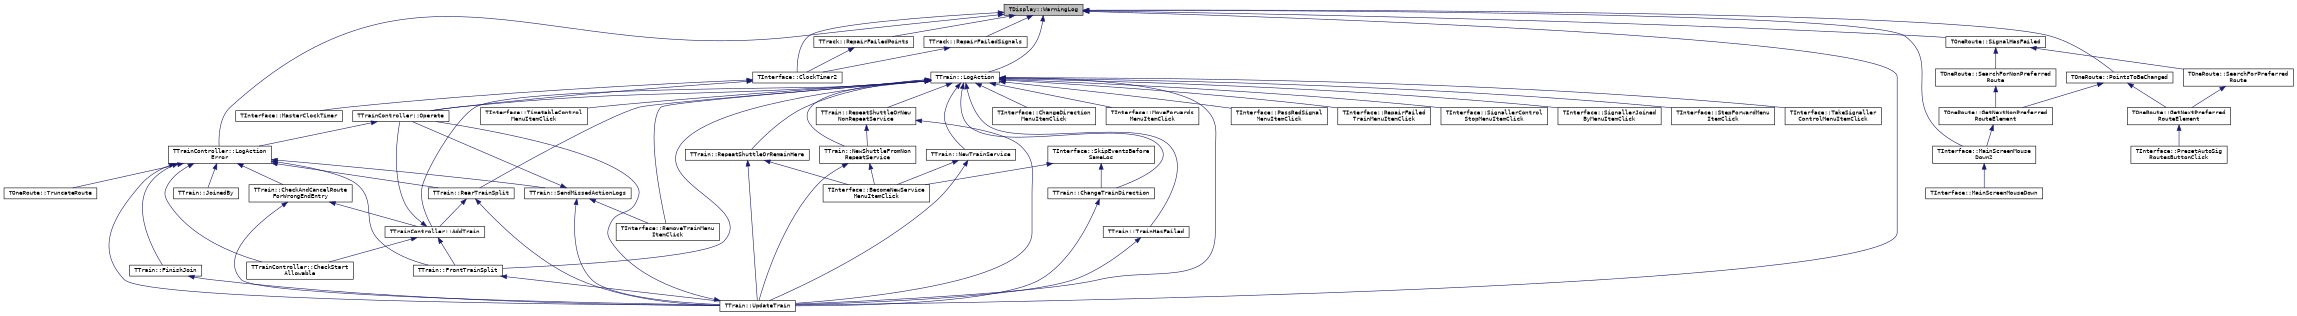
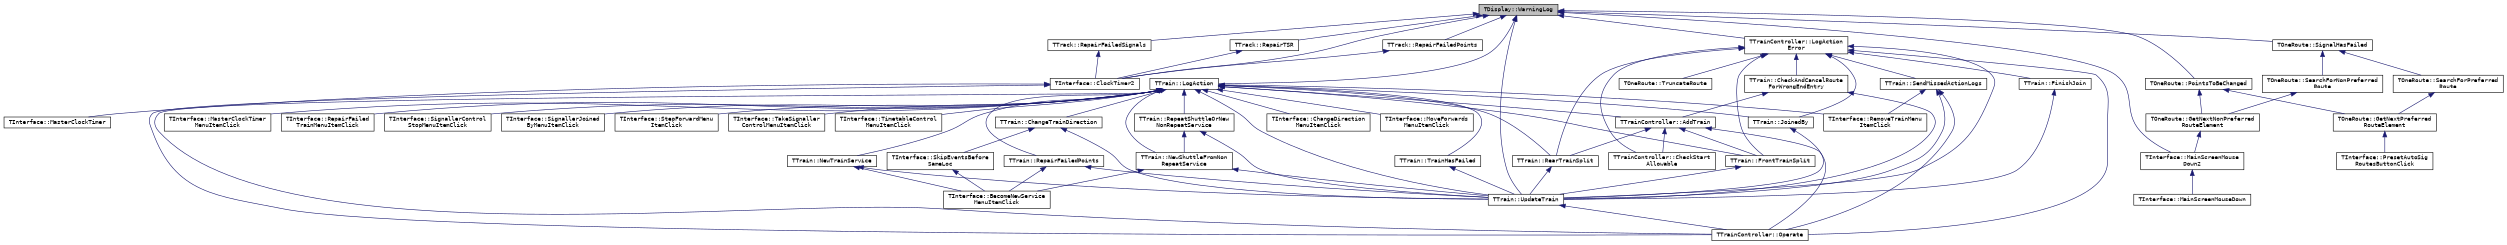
  digraph {
    fontname="DejaVu Sans Mono"
    rankdir=TB
    node [color=black fillcolor=white fontname="DejaVu Sans Mono" fontsize=10 shape=record style=filled]
    edge [color=midnightblue dir=back fontname="DejaVu Sans Mono" fontsize=10 labelfontname=Helvetica labelfontsize=10 style=solid]
    n1 [fillcolor=grey75 fontcolor=black height=0.2 label="TDisplay::WarningLog" width=0.4]
    n2 [height=0.2 label="TInterface::ClockTimer2" width=0.4]
    n3 [height=0.2 label="TTrain::LogAction" width=0.4]
    n4 [height=0.2 label="TTrain::UpdateTrain" width=0.4]
    n5 [height=0.2 label="TTrainController::LogAction\lError" width=0.4]
    n6 [height=0.2 label="TInterface::MainScreenMouse\lDown2" width=0.4]
    n7 [height=0.2 label="TOneRoute::PointsToBeChanged" width=0.4]
    n8 [height=0.2 label="TTrack::RepairFailedPoints" width=0.4]
    n9 [height=0.2 label="TTrack::RepairFailedSignals" width=0.4]
+   n10 [height=0.2 label="TTrack::RepairTSR" width=0.4]
    n11 [height=0.2 label="TOneRoute::SignalHasFailed" width=0.4]
    n12 [height=0.2 label="TInterface::MasterClockTimer" width=0.4]
    n13 [height=0.2 label="TTrainController::Operate" width=0.4]
    n14 [height=0.2 label="TTrainController::AddTrain" width=0.4]
    n15 [height=0.2 label="TTrain::FrontTrainSplit" width=0.4]
    n16 [height=0.2 label="TTrain::RearTrainSplit" width=0.4]
    n17 [height=0.2 label="TInterface::ChangeDirection\lMenuItemClick" width=0.4]
    n18 [height=0.2 label="TTrain::ChangeTrainDirection" width=0.4]
    n19 [height=0.2 label="TTrain::JoinedBy" width=0.4]
    n20 [height=0.2 label="TInterface::MoveForwards\lMenuItemClick" width=0.4]
    n21 [height=0.2 label="TTrain::NewShuttleFromNon\lRepeatService" width=0.4]
    n22 [height=0.2 label="TTrain::NewTrainService" width=0.4]
-   n23 [height=0.2 label="TInterface::PassRedSignal\lMenuItemClick" width=0.4]
+   n23 [height=0.2 label="TInterface::MasterClockTimer\lMenuItemClick" width=0.4]
    n24 [height=0.2 label="TInterface::RemoveTrainMenu\lItemClick" width=0.4]
    n25 [height=0.2 label="TInterface::RepairFailed\lTrainMenuItemClick" width=0.4]
    n26 [height=0.2 label="TTrain::RepeatShuttleOrNew\lNonRepeatService" width=0.4]
-   n27 [height=0.2 label="TTrain::RepeatShuttleOrRemainHere" width=0.4]
+   n27 [height=0.2 label="TTrain::RepairFailedPoints" width=0.4]
    n28 [height=0.2 label="TInterface::SignallerControl\lStopMenuItemClick" width=0.4]
    n29 [height=0.2 label="TInterface::SignallerJoined\lByMenuItemClick" width=0.4]
    n30 [height=0.2 label="TInterface::StepForwardMenu\lItemClick" width=0.4]
    n31 [height=0.2 label="TInterface::TakeSignaller\lControlMenuItemClick" width=0.4]
    n32 [height=0.2 label="TInterface::TimetableControl\lMenuItemClick" width=0.4]
    n33 [height=0.2 label="TTrain::TrainHasFailed" width=0.4]
    n34 [height=0.2 label="TTrain::CheckAndCancelRoute\lForWrongEndEntry" width=0.4]
    n35 [height=0.2 label="TTrainController::CheckStart\lAllowable" width=0.4]
    n36 [height=0.2 label="TTrain::FinishJoin" width=0.4]
    n37 [height=0.2 label="TTrain::SendMissedActionLogs" width=0.4]
    n38 [height=0.2 label="TOneRoute::TruncateRoute" width=0.4]
    n39 [height=0.2 label="TInterface::MainScreenMouseDown" width=0.4]
    n40 [height=0.2 label="TOneRoute::GetNextNonPreferred\lRouteElement" width=0.4]
    n41 [height=0.2 label="TOneRoute::GetNextPreferred\lRouteElement" width=0.4]
    n42 [height=0.2 label="TOneRoute::SearchForNonPreferred\lRoute" width=0.4]
    n43 [height=0.2 label="TOneRoute::SearchForPreferred\lRoute" width=0.4]
    n44 [height=0.2 label="TInterface::SkipEventsBefore\lSameLoc" width=0.4]
    n45 [height=0.2 label="TInterface::BecomeNewService\lMenuItemClick" width=0.4]
    n46 [height=0.2 label="TInterface::PresetAutoSig\lRoutesButtonClick" width=0.4]
    n1 -> n2
    n1 -> n3
    n1 -> n4
    n1 -> n5
    n1 -> n6
    n1 -> n7
    n1 -> n8
    n1 -> n9
+   n1 -> n10
    n1 -> n11
    n2 -> n12
    n2 -> n13
    n3 -> n4
    n3 -> n13
    n3 -> n14
    n3 -> n15
    n3 -> n16
    n3 -> n17
    n3 -> n18
+   n3 -> n19
    n3 -> n20
    n3 -> n21
    n3 -> n22
    n3 -> n23
    n3 -> n24
    n3 -> n25
    n3 -> n26
    n3 -> n27
    n3 -> n28
    n3 -> n29
    n3 -> n30
    n3 -> n31
    n3 -> n32
    n3 -> n33
    n4 -> n13
    n5 -> n4
-   n13 -> n5
+   n5 -> n13
    n5 -> n15
    n5 -> n16
    n5 -> n19
    n5 -> n34
    n5 -> n35
    n5 -> n36
    n5 -> n37
    n5 -> n38
    n6 -> n39
    n7 -> n40
    n7 -> n41
    n8 -> n2
    n9 -> n2
+   n10 -> n2
    n11 -> n42
    n11 -> n43
    n14 -> n13
    n14 -> n15
-   n16 -> n14
+   n14 -> n16
    n14 -> n35
    n15 -> n4
    n16 -> n4
    n18 -> n4
-   n44 -> n18
+   n18 -> n44
+   n19 -> n4
    n21 -> n4
    n21 -> n45
    n22 -> n4
    n22 -> n45
    n26 -> n4
    n26 -> n21
    n27 -> n4
    n27 -> n45
    n33 -> n4
    n34 -> n4
    n34 -> n14
    n36 -> n4
    n37 -> n4
    n37 -> n13
    n37 -> n24
    n40 -> n6
    n41 -> n46
    n42 -> n40
    n43 -> n41
    n44 -> n45
  }
